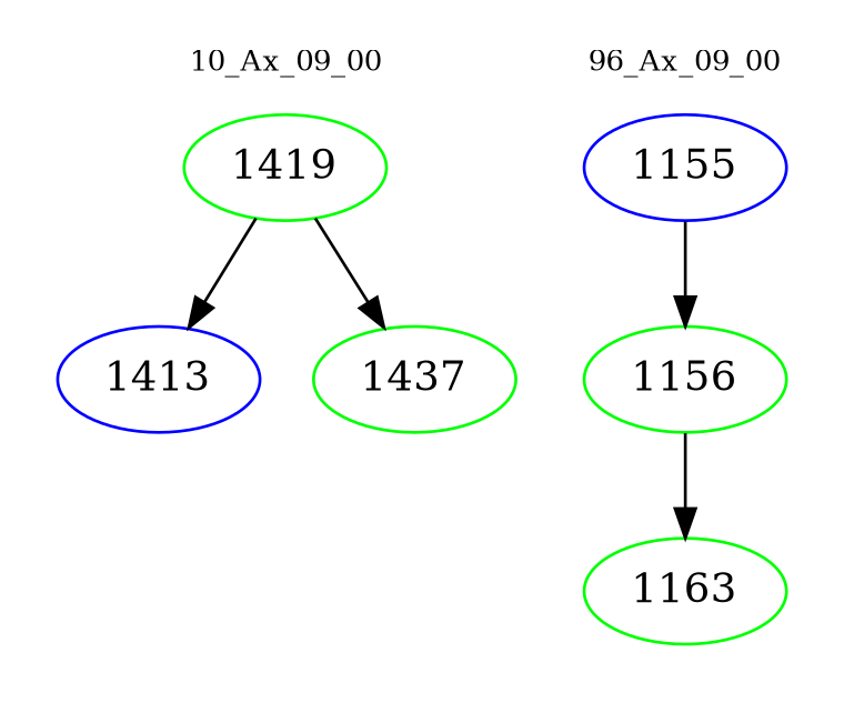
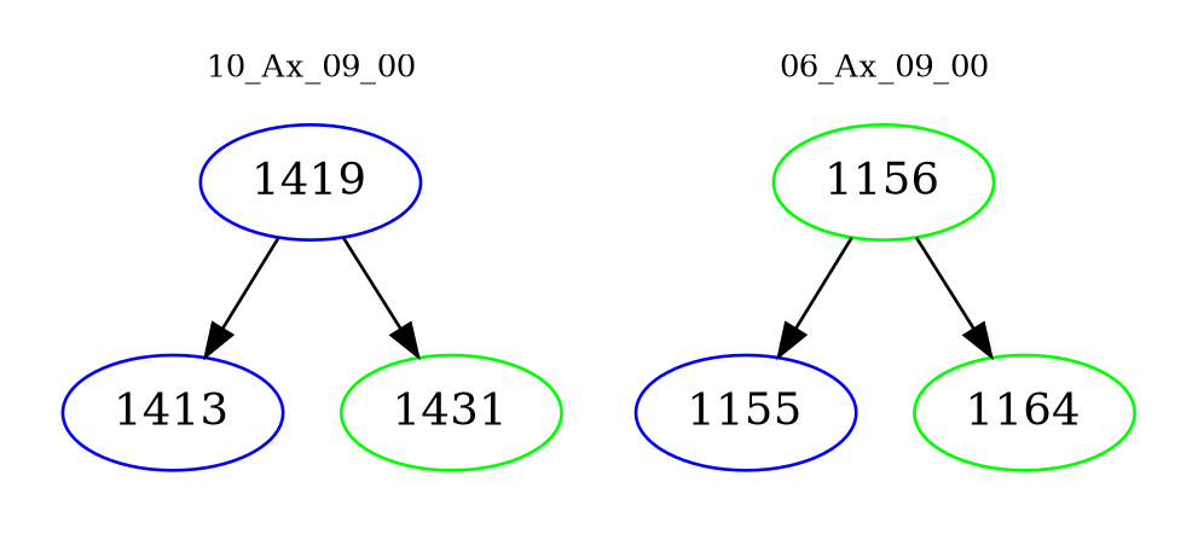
  digraph {
    node [color=blue]
    edge [color=black]
-   n1 [color=green label=1419]
+   n1 [label=1419]
    n2 [label=1413]
-   n3 [color=green label=1437]
+   n3 [color=green label=1431]
    n4 [color=green label=1156]
    n5 [label=1155]
-   n6 [color=green label=1163]
+   n6 [color=green label=1164]
    subgraph cluster_1 {
      color=white
      fontsize=10
      label="10_Ax_09_00"
      n1
      n2
      n3
    }
    subgraph cluster_2 {
      color=white
      fontsize=10
-     label="96_Ax_09_00"
+     label="06_Ax_09_00"
      n4
      n5
      n6
    }
    n1 -> n2
    n1 -> n3
-   n5 -> n4
+   n4 -> n5
    n4 -> n6
  }
